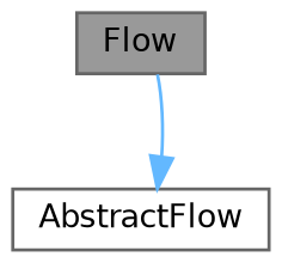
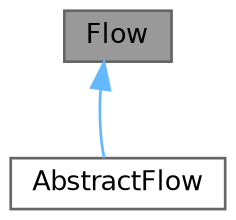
  digraph {
    node [color=gray40 fontname=Helvetica fontsize=10 shape=box style=filled]
    n1 [fillcolor=grey60 fontcolor=black height=0.2 label=Flow width=0.4]
    n2 [fillcolor=white height=0.2 label=AbstractFlow width=0.4]
-   n2 -> n1 [color=steelblue1 dir=back fontname=Helvetica fontsize=10 labelfontname=Helvetica labelfontsize=10 style=solid]
+   n1 -> n2 [color=steelblue1 dir=back fontname=Helvetica fontsize=10 labelfontname=Helvetica labelfontsize=10 style=solid]
  }
